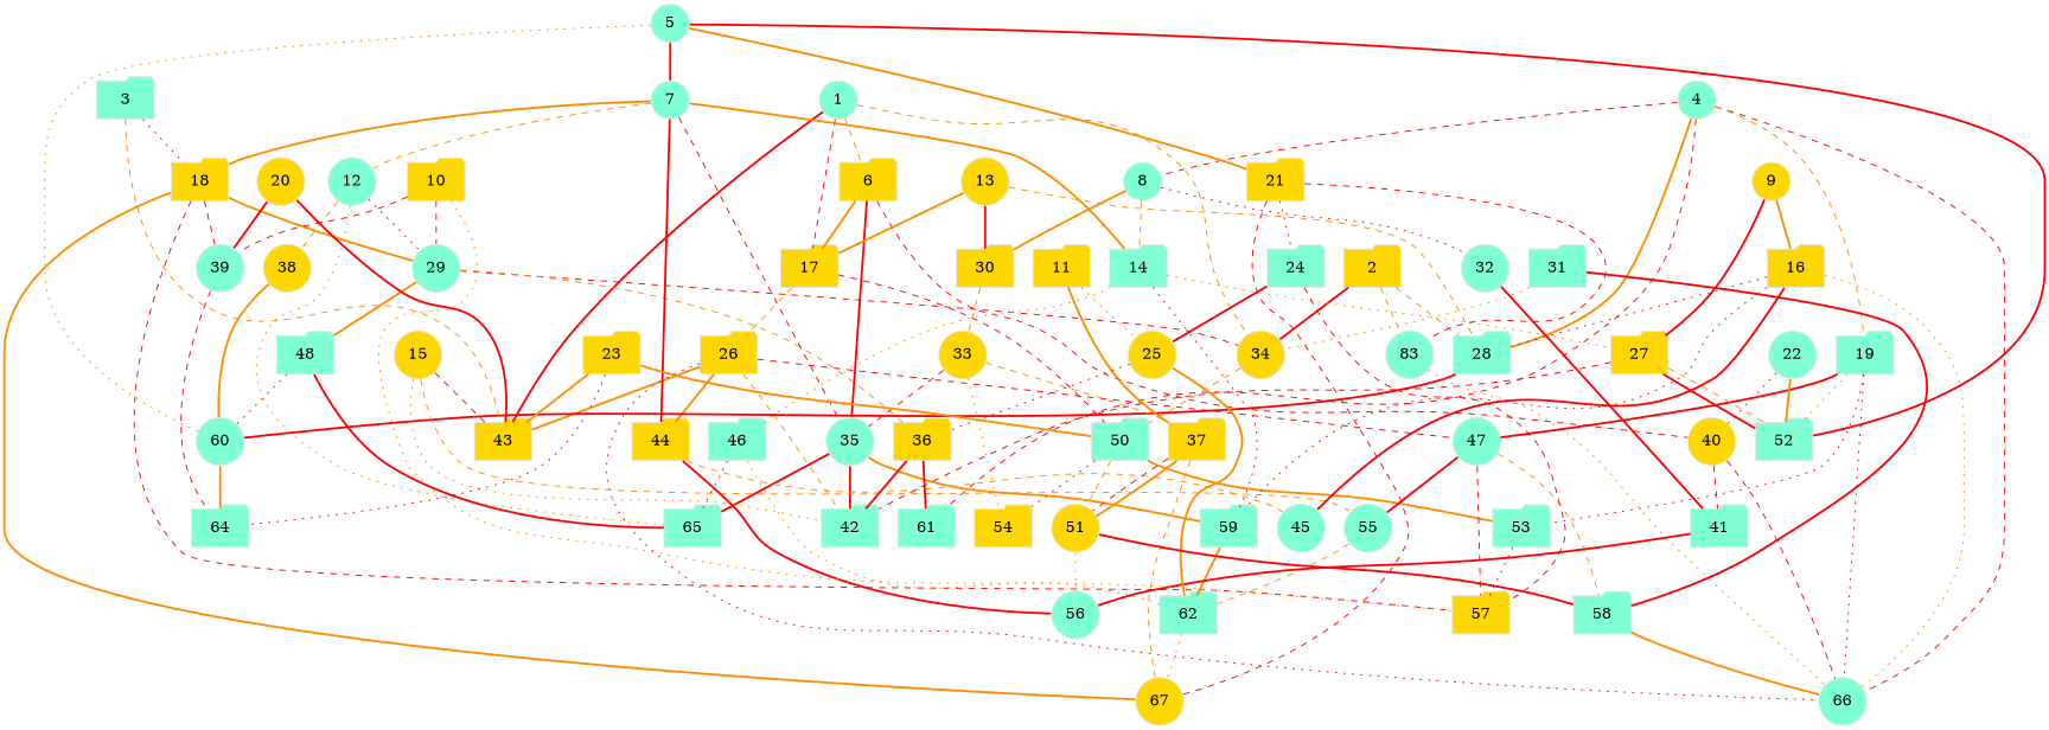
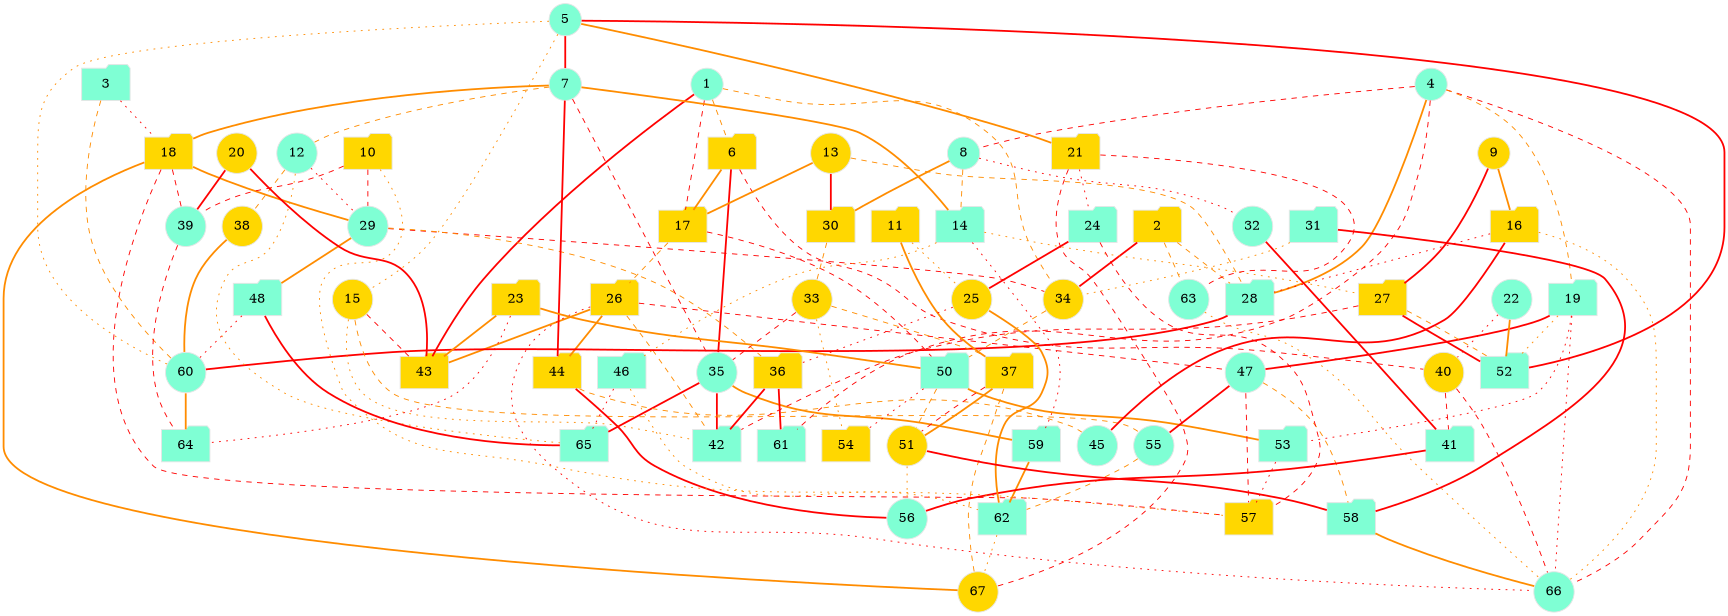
  graph {
    node [color=gray90 fillcolor=aquamarine shape=folder style=filled]
    edge [color=red style=bold]
    1 [shape=circle]
    6 [fillcolor=gold]
    17 [fillcolor=gold]
    34 [fillcolor=gold shape=circle]
    43 [fillcolor=gold]
    35 [shape=circle]
    40 [fillcolor=gold shape=circle]
    26 [fillcolor=gold]
    50
    2 [fillcolor=gold]
    28
-   63 [shape=circle label=83]
+   63 [shape=circle]
    60 [shape=circle]
    66 [shape=circle]
    3
    18 [fillcolor=gold]
    29 [shape=circle]
    39 [shape=circle]
    57 [fillcolor=gold]
    67 [fillcolor=gold shape=circle]
    4 [shape=circle]
    8 [shape=circle]
    19
    61
    14
    30 [fillcolor=gold]
    32 [shape=circle]
    52
    47 [shape=circle]
    53
    5 [shape=circle]
    7 [shape=circle]
    15 [fillcolor=gold shape=circle]
    21 [fillcolor=gold]
    12 [shape=circle]
    44 [fillcolor=gold]
    42
    55 [shape=circle]
    24
    64
    65
    59
    41
    38 [fillcolor=gold shape=circle]
    27 [fillcolor=gold]
    46
    45 [shape=circle]
    56 [shape=circle]
    33 [fillcolor=gold shape=circle]
    9 [fillcolor=gold shape=circle]
    16 [fillcolor=gold]
    10 [fillcolor=gold]
    36 [fillcolor=gold]
    48
    11 [fillcolor=gold]
    25 [fillcolor=gold shape=circle]
    37 [fillcolor=gold]
    62
    51 [fillcolor=gold shape=circle]
    13 [fillcolor=gold shape=circle]
    54 [fillcolor=gold]
    58
    20 [fillcolor=gold shape=circle]
    22 [shape=circle]
    23 [fillcolor=gold]
    31
    1 -- 6 [color=darkorange style=dashed]
    1 -- 17 [style=dashed]
    1 -- 34 [color=darkorange style=dashed]
    1 -- 43
    6 -- 17 [color=darkorange]
    6 -- 35
    6 -- 40 [style=dashed]
    17 -- 26 [color=darkorange style=dashed]
    17 -- 50 [style=dashed]
    34 -- 50 [color=darkorange style=dashed]
    35 -- 42
    35 -- 65
    35 -- 59 [color=darkorange]
    40 -- 66 [style=dashed]
    40 -- 41 [style=dashed]
    26 -- 43 [color=darkorange]
    26 -- 66 [style=dotted]
    26 -- 47 [style=dashed]
    26 -- 44 [color=darkorange]
    26 -- 42 [color=darkorange style=dashed]
    50 -- 53 [color=darkorange]
    50 -- 51 [color=darkorange style=dashed]
    50 -- 54 [style=dotted]
    2 -- 34
    2 -- 28 [color=darkorange style=dashed]
    2 -- 63 [color=darkorange style=dashed]
    28 -- 60
    63 -- 66 [color=darkorange style=dotted]
    60 -- 64 [color=darkorange]
-   3 -- 43 [color=darkorange style=dashed]
+   3 -- 60 [color=darkorange style=dashed]
    3 -- 18 [style=dotted]
    18 -- 29 [color=darkorange]
    18 -- 39 [style=dashed]
    18 -- 57 [style=dashed]
    18 -- 67 [color=darkorange]
    29 -- 34 [style=dashed]
    29 -- 36 [color=darkorange style=dashed]
    29 -- 48 [color=darkorange]
    39 -- 64 [style=dashed]
    4 -- 28 [color=darkorange]
    4 -- 66 [style=dashed]
    4 -- 8 [style=dashed]
    4 -- 19 [color=darkorange style=dashed]
    4 -- 61 [style=dashed]
    8 -- 14 [color=darkorange style=dashed]
    8 -- 30 [color=darkorange]
    8 -- 32 [style=dotted]
    19 -- 66 [style=dotted]
    19 -- 52 [color=darkorange style=dotted]
    19 -- 47
    19 -- 53 [style=dotted]
    14 -- 59 [style=dotted]
    14 -- 27 [color=darkorange style=dotted]
    14 -- 46 [color=darkorange style=dotted]
    30 -- 33 [color=darkorange style=dashed]
    32 -- 41
    47 -- 57 [style=dashed]
    47 -- 55
    47 -- 58 [color=darkorange style=dashed]
    53 -- 57 [style=dotted]
    5 -- 60 [color=darkorange style=dotted]
    5 -- 52
    5 -- 7
+   5 -- 15 [color=darkorange style=dotted]
    5 -- 21 [color=darkorange]
    7 -- 35 [style=dashed]
    7 -- 18 [color=darkorange]
    7 -- 14 [color=darkorange]
    7 -- 12 [color=darkorange style=dashed]
    7 -- 44
    15 -- 43 [style=dashed]
    15 -- 42 [color=darkorange style=dotted]
    15 -- 55 [color=darkorange style=dashed]
    21 -- 63 [style=dashed]
    21 -- 67 [style=dashed]
    21 -- 24 [style=dotted]
    12 -- 29 [style=dotted]
    12 -- 65 [color=darkorange style=dotted]
    12 -- 38 [color=darkorange style=dashed]
    44 -- 45 [color=darkorange style=dashed]
    44 -- 56
    55 -- 62 [color=darkorange style=dashed]
    24 -- 57 [style=dashed]
    24 -- 25
    59 -- 62 [color=darkorange]
    41 -- 56
    38 -- 60 [color=darkorange]
    27 -- 52
    27 -- 52 [color=darkorange style=dashed]
    27 -- 42 [style=dashed]
    46 -- 65 [style=dotted]
    46 -- 62 [color=darkorange style=dotted]
    33 -- 35 [style=dashed]
    33 -- 37 [color=darkorange style=dashed]
    33 -- 54 [color=darkorange style=dotted]
    9 -- 27
    9 -- 16 [color=darkorange]
    16 -- 28 [style=dotted]
    16 -- 66 [color=darkorange style=dotted]
-   16 -- 59 [style=dotted]
    16 -- 45
    10 -- 29 [style=dashed]
    10 -- 39 [style=dashed]
    10 -- 57 [color=darkorange style=dotted]
    36 -- 61
    36 -- 42
    48 -- 60 [style=dotted]
    48 -- 65
    11 -- 25 [color=darkorange style=dotted]
    11 -- 37 [color=darkorange]
    25 -- 36 [style=dotted]
    25 -- 62 [color=darkorange]
    37 -- 67 [color=darkorange style=dashed]
    37 -- 51 [style=dashed]
    37 -- 51 [color=darkorange]
    62 -- 67 [color=darkorange style=dotted]
    51 -- 56 [color=darkorange style=dotted]
    51 -- 58
    13 -- 17 [color=darkorange]
    13 -- 28 [color=darkorange style=dashed]
    13 -- 30
    58 -- 66 [color=darkorange]
    20 -- 43
    20 -- 39
    22 -- 40 [style=dotted]
    22 -- 52 [color=darkorange]
    23 -- 43 [color=darkorange]
    23 -- 50 [color=darkorange]
    23 -- 64 [style=dotted]
    31 -- 34 [color=darkorange style=dotted]
    31 -- 58
  }
